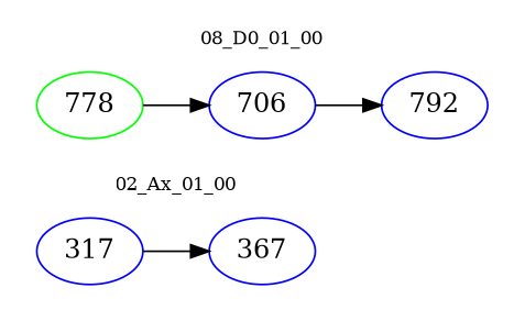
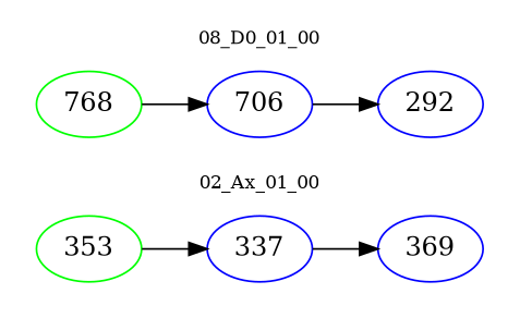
  digraph {
    rankdir=LR
    node [color=blue]
    edge [color=black]
-   n2 [label=317]
-   n3 [label=367]
-   n4 [color=green label=778]
+   n1 [color=green label=353]
+   n2 [label=337]
+   n3 [label=369]
+   n4 [color=green label=768]
    n5 [label=706]
-   n6 [label=792]
+   n6 [label=292]
    subgraph cluster_1 {
      color=white
      fontsize=10
      label="02_Ax_01_00"
+     n1
      n2
      n3
    }
    subgraph cluster_2 {
      color=white
      fontsize=10
      label="08_D0_01_00"
      n4
      n5
      n6
    }
+   n1 -> n2
    n2 -> n3
    n4 -> n5
    n5 -> n6
  }
